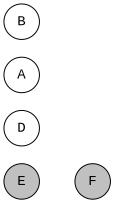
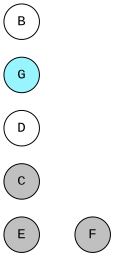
  graph {
    fontname="Liberation Mono"
    mindist=.1
    rankdir=LR
    node [fillcolor=gray fontname="Liberation Mono" margin=0 shape=circle style=filled]
    edge [fontname="Liberation Mono" style=invis]
    E
    F
+   C
    D [fillcolor=white]
-   A [fillcolor=white]
+   G [fillcolor=cadetblue1]
    B [fillcolor=white]
    subgraph sub_1 {
      E
      F
    }
    E -- F
    F -- F
  }
